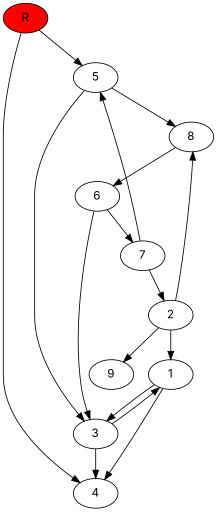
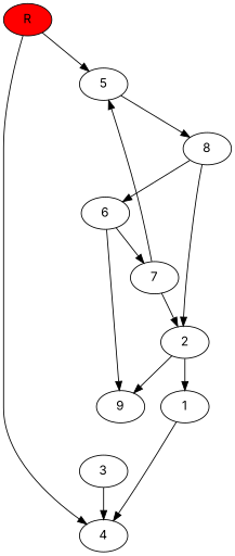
  digraph {
    fontname=Inter
    node [fontname=Inter]
    edge [fontname=Inter]
    1
    3
    4
    2
    9
    7
    5
    8
    6
    R [fillcolor="#ff0000" style=filled]
-   1 -> 3
    1 -> 4
-   3 -> 1
    3 -> 4
    2 -> 1
    2 -> 9
    7 -> 2
    7 -> 5
-   5 -> 3
    5 -> 8
-   2 -> 8
+   8 -> 2
    8 -> 6
-   6 -> 3
+   6 -> 9
    6 -> 7
    R -> 4
    R -> 5
  }
